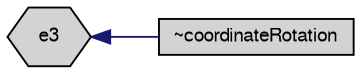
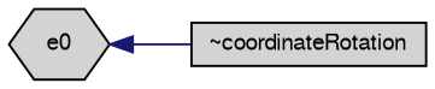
  digraph {
    rankdir=LR
    node [color=black fillcolor=lightgrey fontname=FreeSans fontsize=10 style=filled]
-   n1 [fontcolor=black height=0.2 label=e3 shape=hexagon width=0.4]
+   n1 [fontcolor=black height=0.2 label=e0 shape=hexagon width=0.4]
    n2 [height=0.2 label="~coordinateRotation" shape=box width=0.4]
    n1 -> n2 [color=midnightblue dir=back fontname=FreeSans fontsize=10 labelfontname=FreeSans labelfontsize=10 style=solid]
  }
